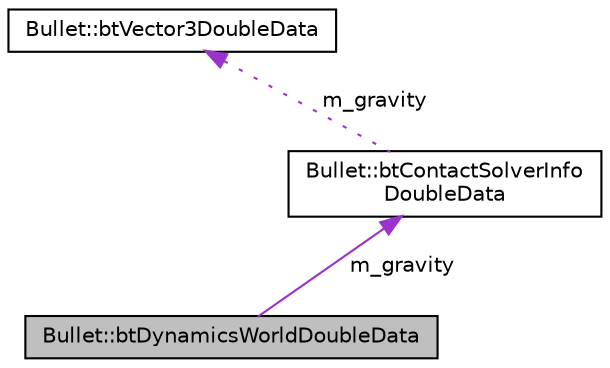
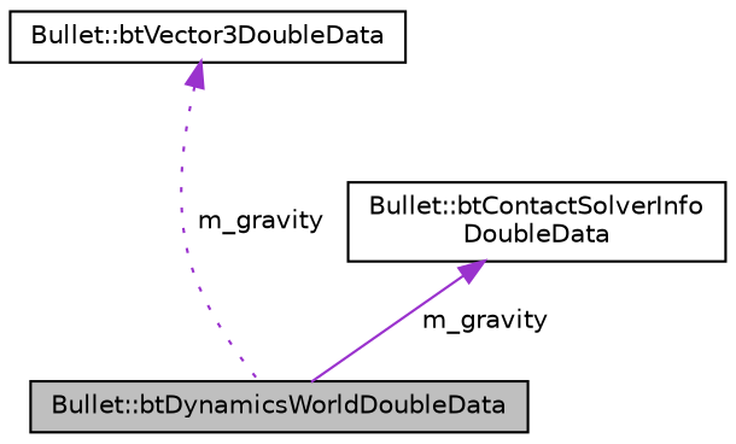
  digraph {
    node [color=black fillcolor=white fontname=Helvetica fontsize=10 shape=record style=filled]
    edge [color=darkorchid3 dir=back fontname=Helvetica fontsize=10 labelfontname=Helvetica labelfontsize=10]
    n1 [fillcolor=grey75 fontcolor=black height=0.2 label="Bullet::btDynamicsWorldDoubleData" width=0.4]
    n2 [height=0.2 label="Bullet::btContactSolverInfo\lDoubleData" width=0.4]
    n3 [height=0.2 label="Bullet::btVector3DoubleData" width=0.4]
    n2 -> n1 [label=" m_gravity" style=solid]
-   n3 -> n2 [label=" m_gravity" style=dotted]
+   n3 -> n1 [label=" m_gravity" style=dotted]
  }
